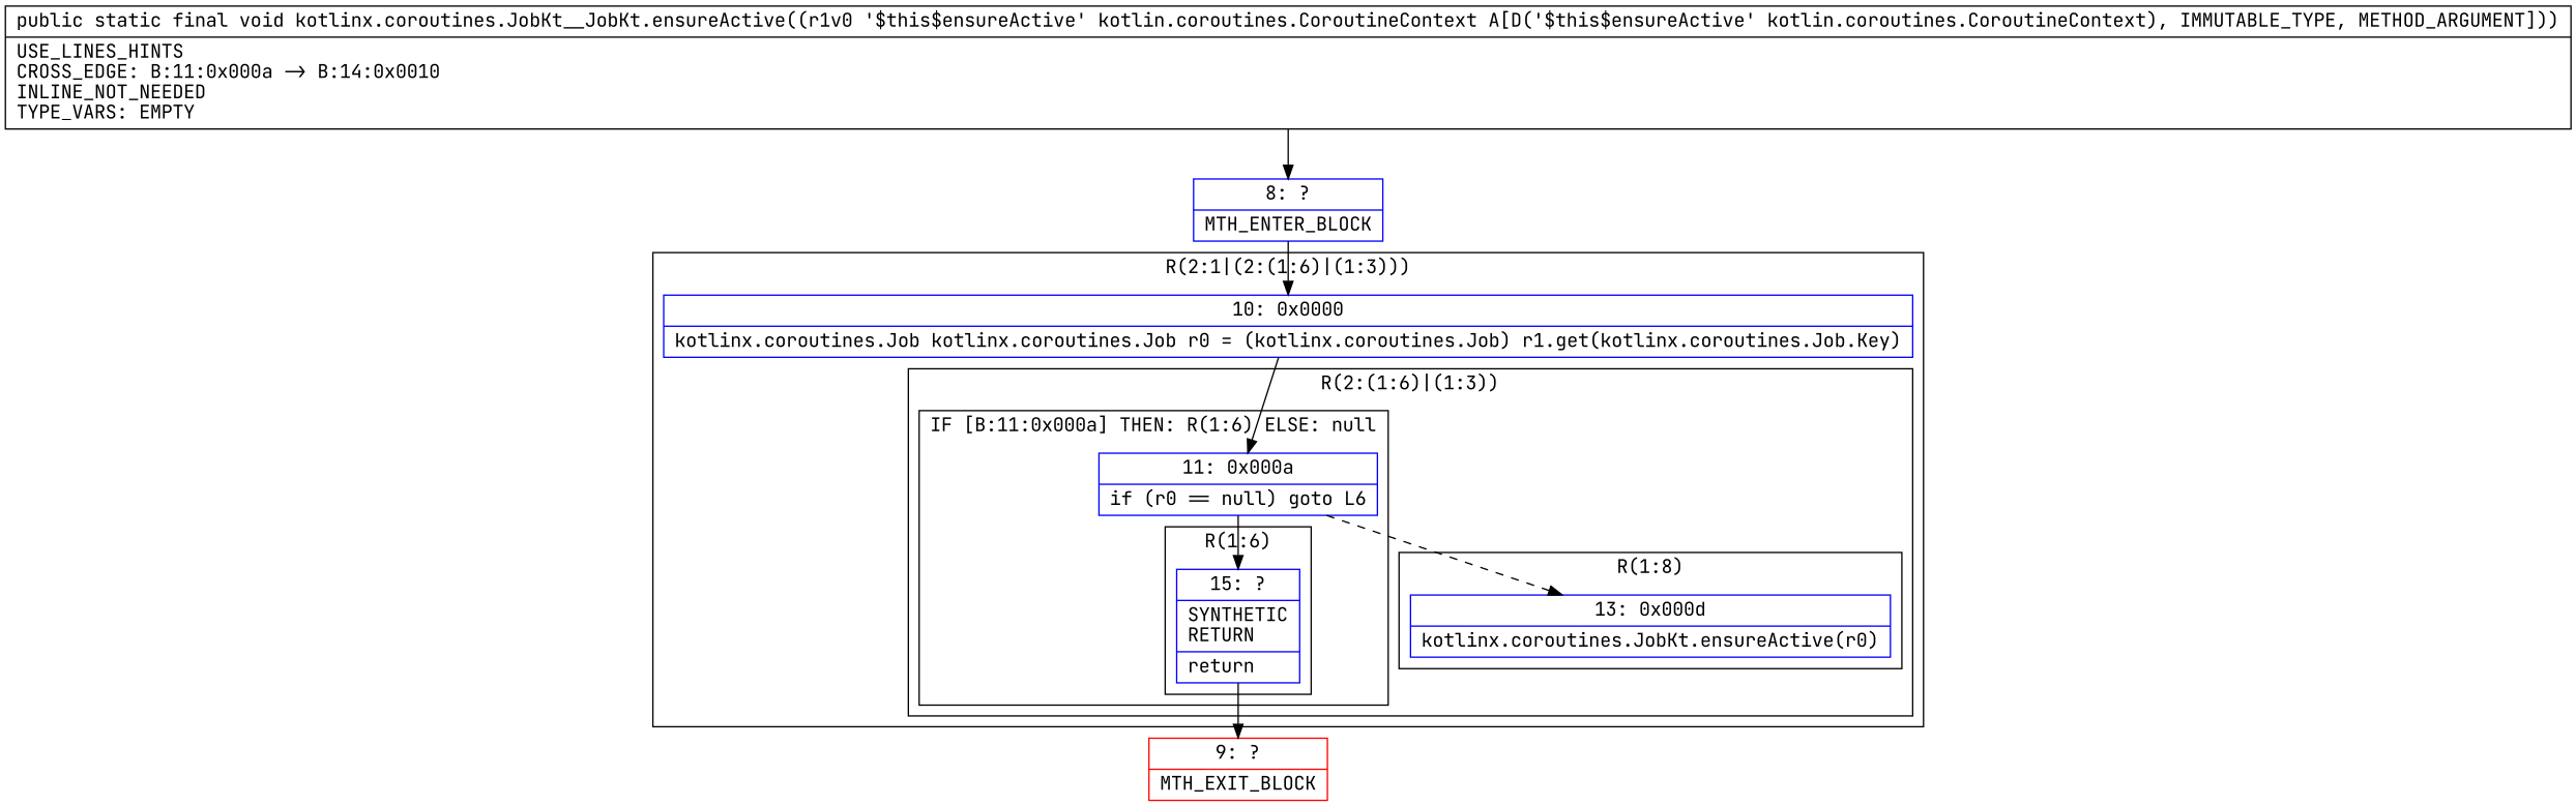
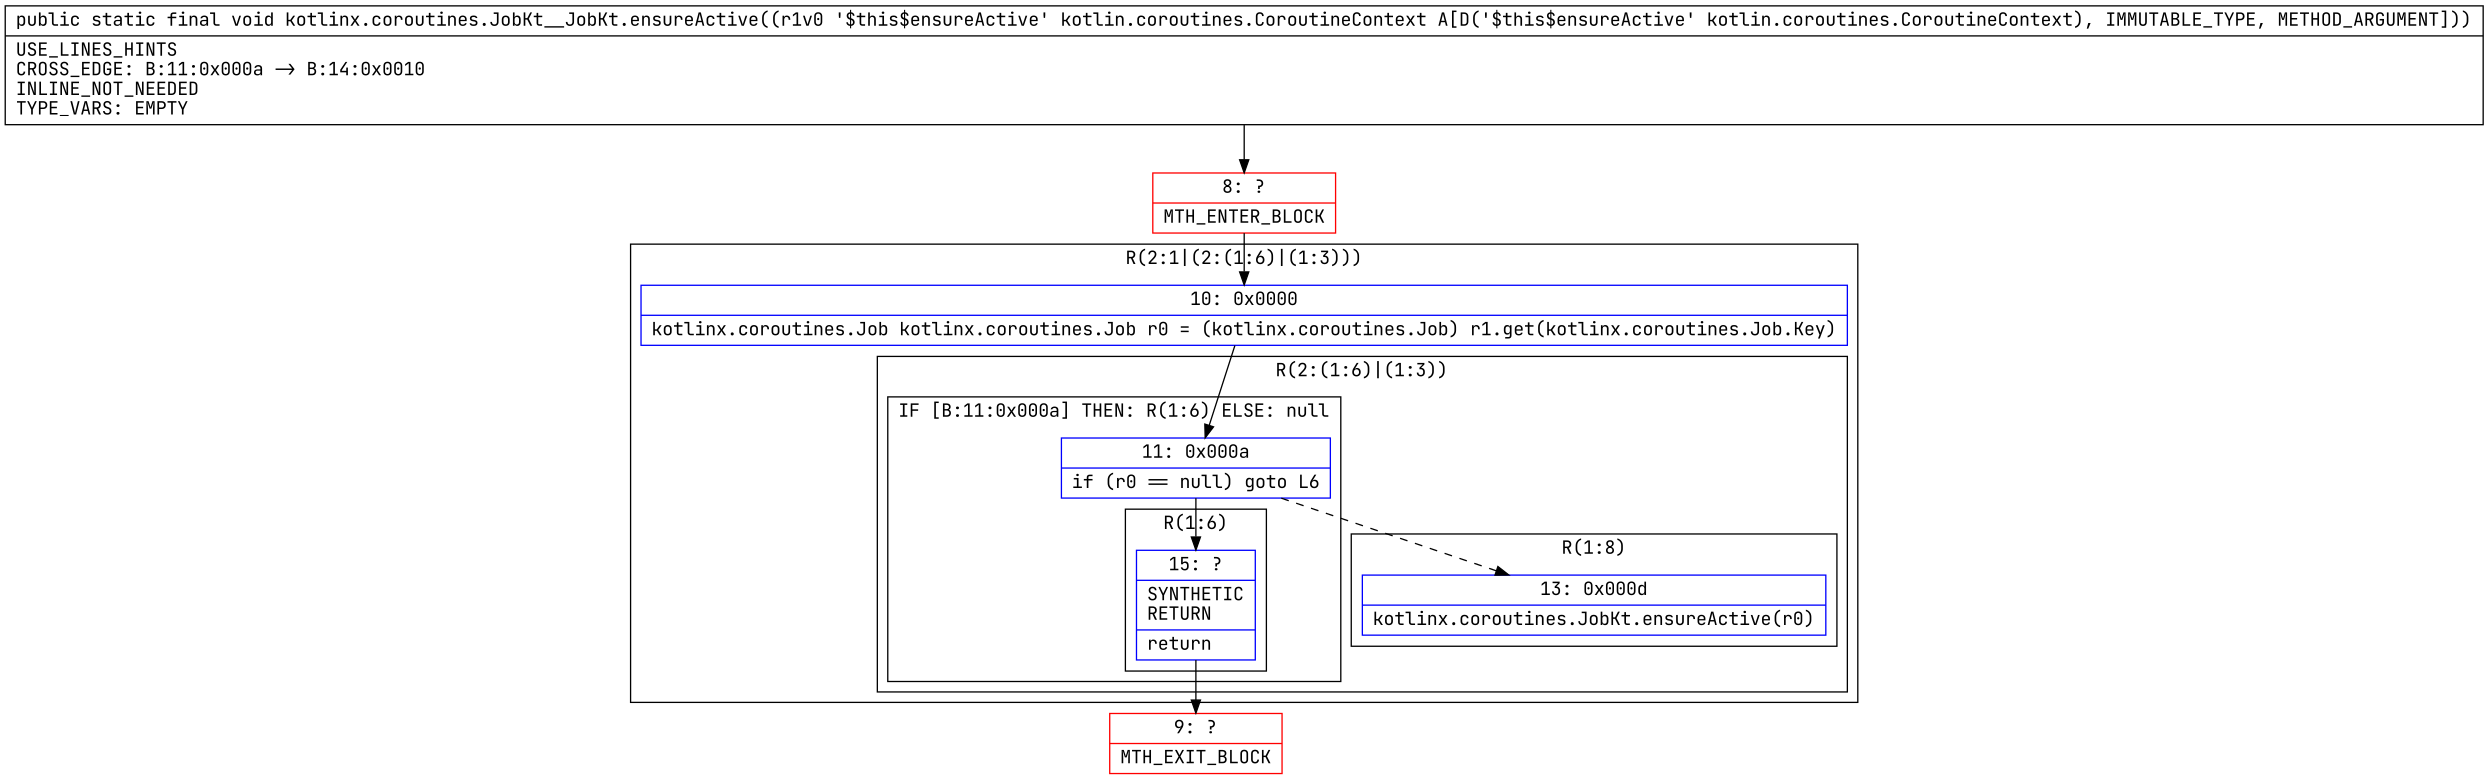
  digraph {
    fontname="JetBrains Mono"
    node [color=blue fontname="JetBrains Mono" shape=record]
    edge [fontname="JetBrains Mono"]
    n1 [label="{15\:\ ?|SYNTHETIC\lRETURN\l|return\l}"]
    n2 [label="{11\:\ 0x000a|if (r0 == null) goto L6\l}"]
    n3 [label="{13\:\ 0x000d|kotlinx.coroutines.JobKt.ensureActive(r0)\l}"]
    n4 [label="{10\:\ 0x0000|kotlinx.coroutines.Job kotlinx.coroutines.Job r0 = (kotlinx.coroutines.Job) r1.get(kotlinx.coroutines.Job.Key)\l}"]
    n5 [color=red label="{9\:\ ?|MTH_EXIT_BLOCK\l}"]
-   n6 [label="{8\:\ ?|MTH_ENTER_BLOCK\l}"]
+   n6 [color=red label="{8\:\ ?|MTH_ENTER_BLOCK\l}"]
    n7 [label="{public static final void kotlinx.coroutines.JobKt__JobKt.ensureActive((r1v0 '$this$ensureActive' kotlin.coroutines.CoroutineContext A[D('$this$ensureActive' kotlin.coroutines.CoroutineContext), IMMUTABLE_TYPE, METHOD_ARGUMENT]))  | USE_LINES_HINTS\lCROSS_EDGE: B:11:0x000a \-\> B:14:0x0010\lINLINE_NOT_NEEDED\lTYPE_VARS: EMPTY\l}" color=""]
    subgraph cluster_1 {
      label="R(2:1|(2:(1:6)|(1:3)))"
      n4
      subgraph cluster_2 {
        label="R(2:(1:6)|(1:3))"
        subgraph cluster_3 {
          label="IF [B:11:0x000a] THEN: R(1:6) ELSE: null"
          n2
          subgraph cluster_4 {
            label="R(1:6)"
            n1
          }
        }
        subgraph cluster_5 {
          label="R(1:8)"
          n3
        }
      }
    }
    n1 -> n5
    n2 -> n1
    n2 -> n3 [style=dashed]
    n4 -> n2
    n6 -> n4
    n7 -> n6
  }
